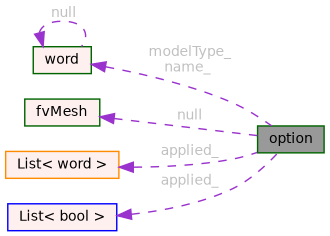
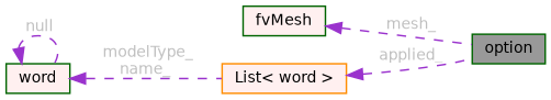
  digraph {
    rankdir=LR
    node [color=darkgreen fillcolor="#FFF0F0" fontname=Helvetica fontsize=10 shape=box style=filled]
    edge [color=darkorchid3 dir=back fontcolor=grey fontname=Helvetica fontsize=10 labelfontname=Helvetica labelfontsize=10 style=dashed]
    n1 [fillcolor=grey60 fontcolor=black height=0.2 label=option width=0.4]
    n2 [height=0.2 label=word width=0.4]
    n3 [height=0.2 label=fvMesh width=0.4]
    n4 [color=darkorange height=0.2 label="List\< word \>" width=0.4]
-   n5 [color=blue height=0.2 label="List\< bool \>" width=0.4]
-   n2 -> n1 [label=" modelType_\nname_"]
+   n2 -> n4 [label=" modelType_\nname_"]
    n2 -> n2 [label=" null"]
-   n3 -> n1 [label=" null"]
+   n3 -> n1 [label=" mesh_"]
    n4 -> n1 [label=" applied_"]
-   n5 -> n1 [label=" applied_"]
  }
